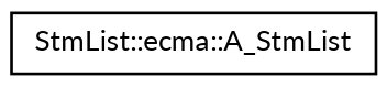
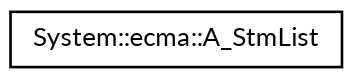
  digraph {
    rankdir=TB
    fontname=Lato
-   n1 [color=black fillcolor=white fontname=Lato fontsize=10 height=0.2 label="StmList::ecma::A_StmList" shape=record style=filled width=0.4]
+   n1 [color=black fillcolor=white fontname=Lato fontsize=10 height=0.2 label="System::ecma::A_StmList" shape=record style=filled width=0.4]
  }
